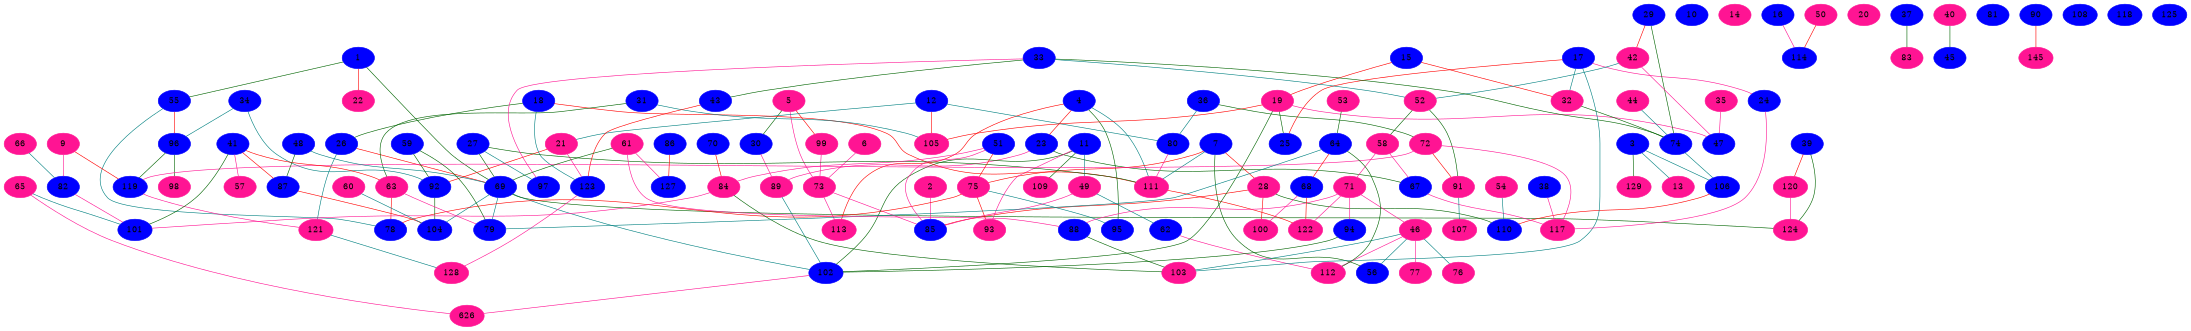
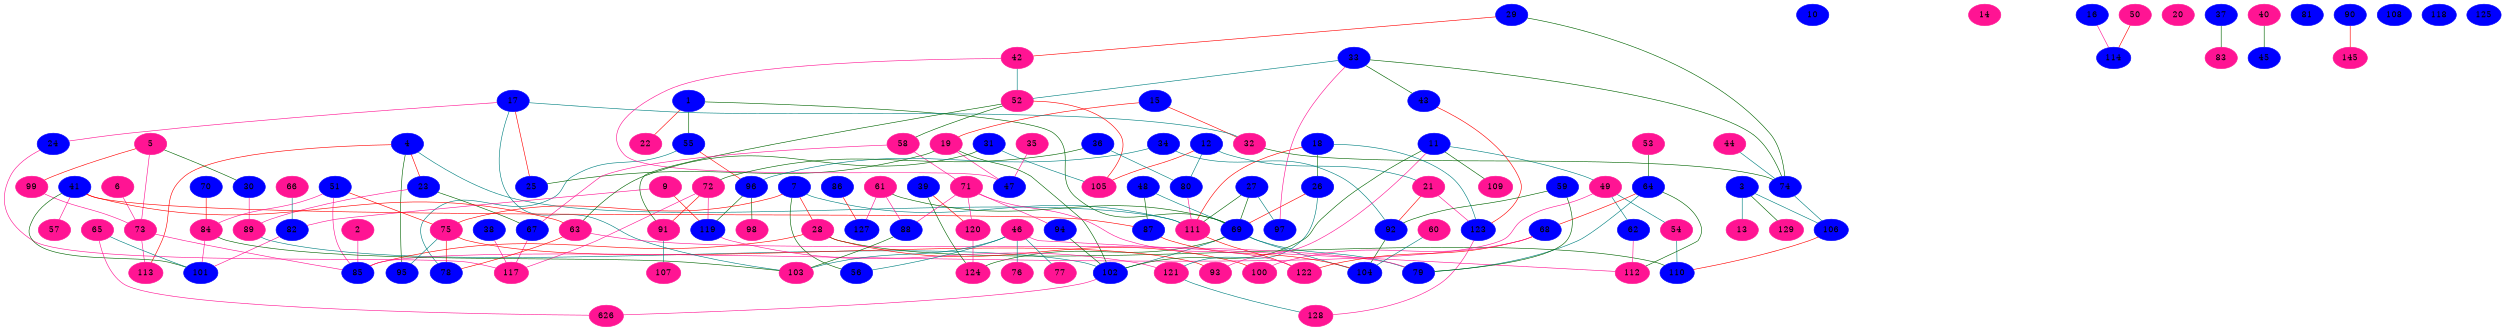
  graph {
    node [color=blue style=filled]
    edge [color=deeppink]
    22 [color=deeppink]
    1
    55
    69
    96
    78
    102
    124 [color=deeppink]
    79
    104
    2 [color=deeppink]
    85
    13 [color=deeppink]
    3
    106
    129 [color=deeppink]
    110
    4
    23
    95
    111 [color=deeppink]
    113 [color=deeppink]
    67
    89 [color=deeppink]
    122 [color=deeppink]
    5 [color=deeppink]
    30
    73 [color=deeppink]
    99 [color=deeppink]
    6 [color=deeppink]
    7
    28 [color=deeppink]
    56
    75 [color=deeppink]
    100 [color=deeppink]
    93 [color=deeppink]
    74
    9 [color=deeppink]
    82
    119
    101
    121 [color=deeppink]
    10
    49 [color=deeppink]
    11
    109 [color=deeppink]
    54 [color=deeppink]
    62
    n49 [color=deeppink label=626]
    21 [color=deeppink]
    12
    80
    105 [color=deeppink]
    123
    92
    14 [color=deeppink]
    19 [color=deeppink]
    15
    32 [color=deeppink]
    25
    47
    16
    114
    17
    24
    103 [color=deeppink]
    117 [color=deeppink]
    18
    26
    128 [color=deeppink]
    20 [color=deeppink]
    27
    97
    29
    42 [color=deeppink]
    52 [color=deeppink]
    31
    63 [color=deeppink]
    33
    43
    58 [color=deeppink]
    91 [color=deeppink]
    34
    98 [color=deeppink]
    35 [color=deeppink]
    36
    72 [color=deeppink]
    83 [color=deeppink]
    37
    38
    120 [color=deeppink]
    39
    40 [color=deeppink]
    45
    41
    57 [color=deeppink]
    87
    44 [color=deeppink]
    46 [color=deeppink]
    76 [color=deeppink]
    77 [color=deeppink]
    112 [color=deeppink]
    48
    50 [color=deeppink]
    51
    84 [color=deeppink]
    71 [color=deeppink]
    107 [color=deeppink]
    53 [color=deeppink]
    64
    68
    88
    94
    59
    60 [color=deeppink]
    61 [color=deeppink]
    127
    65 [color=deeppink]
    66 [color=deeppink]
    70
    81
    86
    n123 [color=deeppink label=145]
    90
    108
    118
    125
    1 -- 22 [color=red]
    1 -- 55 [color=darkgreen]
    1 -- 69 [color=darkgreen]
    55 -- 96 [color=red]
    55 -- 78 [color=teal]
    69 -- 102 [color=teal]
    69 -- 124 [color=darkgreen]
    69 -- 79 [color=teal]
    69 -- 104 [color=teal]
    96 -- 119 [color=darkgreen]
    96 -- 98 [color=darkgreen]
    102 -- n49
    2 -- 85
    3 -- 13 [color=teal]
    3 -- 106 [color=teal]
    3 -- 129 [color=darkgreen]
    106 -- 110 [color=red]
    4 -- 23 [color=red]
    4 -- 95 [color=darkgreen]
    4 -- 111 [color=teal]
    4 -- 113 [color=red]
    23 -- 67 [color=darkgreen]
    23 -- 89
    111 -- 122 [color=red]
    67 -- 117
    89 -- 102 [color=teal]
    5 -- 30 [color=darkgreen]
    5 -- 73
    5 -- 99 [color=red]
    30 -- 89
    73 -- 85
    73 -- 113
    99 -- 73
    6 -- 73
    7 -- 111 [color=teal]
    7 -- 28 [color=red]
    7 -- 56 [color=darkgreen]
    7 -- 75 [color=red]
    28 -- 85 [color=red]
    28 -- 110 [color=darkgreen]
    28 -- 100 [color=red]
    75 -- 78 [color=red]
    75 -- 95 [color=teal]
    75 -- 93 [color=red]
    74 -- 106 [color=teal]
    9 -- 82
    9 -- 119 [color=red]
    82 -- 101
    119 -- 121
    121 -- 128 [color=teal]
    49 -- 85
+   49 -- 54 [color=teal]
    49 -- 62 [color=teal]
    11 -- 102 [color=darkgreen]
    11 -- 93
    11 -- 49 [color=teal]
    11 -- 109 [color=darkgreen]
    54 -- 110 [color=teal]
    62 -- 112
    21 -- 123
    21 -- 92 [color=red]
    12 -- 21 [color=teal]
    12 -- 80 [color=teal]
    12 -- 105 [color=red]
    80 -- 111
    123 -- 128
    92 -- 104 [color=darkgreen]
    19 -- 102 [color=darkgreen]
    19 -- 25 [color=darkgreen]
    19 -- 47
    15 -- 19 [color=red]
    15 -- 32 [color=red]
    32 -- 74 [color=darkgreen]
    16 -- 114
    17 -- 32 [color=teal]
    17 -- 25 [color=red]
    17 -- 24
    17 -- 103 [color=teal]
    24 -- 117
    18 -- 111 [color=red]
    18 -- 123 [color=teal]
    18 -- 26 [color=darkgreen]
    26 -- 69 [color=red]
    26 -- 121 [color=teal]
    27 -- 69 [color=darkgreen]
    27 -- 111 [color=darkgreen]
    27 -- 97 [color=teal]
    29 -- 74 [color=darkgreen]
    29 -- 42 [color=red]
    42 -- 47
    42 -- 52 [color=teal]
-   19 -- 105 [color=red]
+   52 -- 105 [color=red]
    52 -- 58 [color=darkgreen]
    52 -- 91 [color=darkgreen]
    31 -- 105 [color=teal]
    31 -- 63 [color=darkgreen]
    63 -- 78 [color=red]
    63 -- 79
    33 -- 74 [color=darkgreen]
    33 -- 97
    33 -- 52 [color=teal]
    33 -- 43 [color=darkgreen]
    43 -- 123 [color=red]
    58 -- 67
    58 -- 71
    91 -- 107 [color=teal]
    34 -- 96 [color=teal]
    34 -- 92 [color=teal]
    35 -- 47
    36 -- 80 [color=teal]
    36 -- 72 [color=darkgreen]
    72 -- 119
    72 -- 117
    72 -- 91 [color=red]
    37 -- 83 [color=darkgreen]
    38 -- 117
    120 -- 124
    39 -- 124 [color=darkgreen]
    39 -- 120 [color=red]
    40 -- 45 [color=darkgreen]
    41 -- 101 [color=darkgreen]
    41 -- 63 [color=red]
    41 -- 57
    41 -- 87 [color=red]
    87 -- 104 [color=red]
    44 -- 74 [color=teal]
    46 -- 56 [color=teal]
    46 -- 103 [color=teal]
    46 -- 76 [color=teal]
-   46 -- 77
+   46 -- 77 [color=teal]
    46 -- 112
    48 -- 69 [color=teal]
    48 -- 87 [color=darkgreen]
    50 -- 114 [color=red]
    51 -- 85
    51 -- 75 [color=red]
    51 -- 84
    84 -- 101
    84 -- 103 [color=darkgreen]
    71 -- 122
-   71 -- 46
+   71 -- 120
    71 -- 88
    71 -- 94
    53 -- 64 [color=darkgreen]
    64 -- 79 [color=teal]
    64 -- 112 [color=darkgreen]
    64 -- 68 [color=red]
    68 -- 122 [color=red]
    68 -- 100
    88 -- 103 [color=darkgreen]
    94 -- 102 [color=darkgreen]
    59 -- 79 [color=darkgreen]
    59 -- 92 [color=darkgreen]
    60 -- 104 [color=teal]
    61 -- 69 [color=darkgreen]
    61 -- 88
    61 -- 127
    65 -- 101 [color=teal]
    65 -- n49
    66 -- 82 [color=teal]
    70 -- 84 [color=red]
    86 -- 127 [color=red]
    90 -- n123 [color=red]
  }
